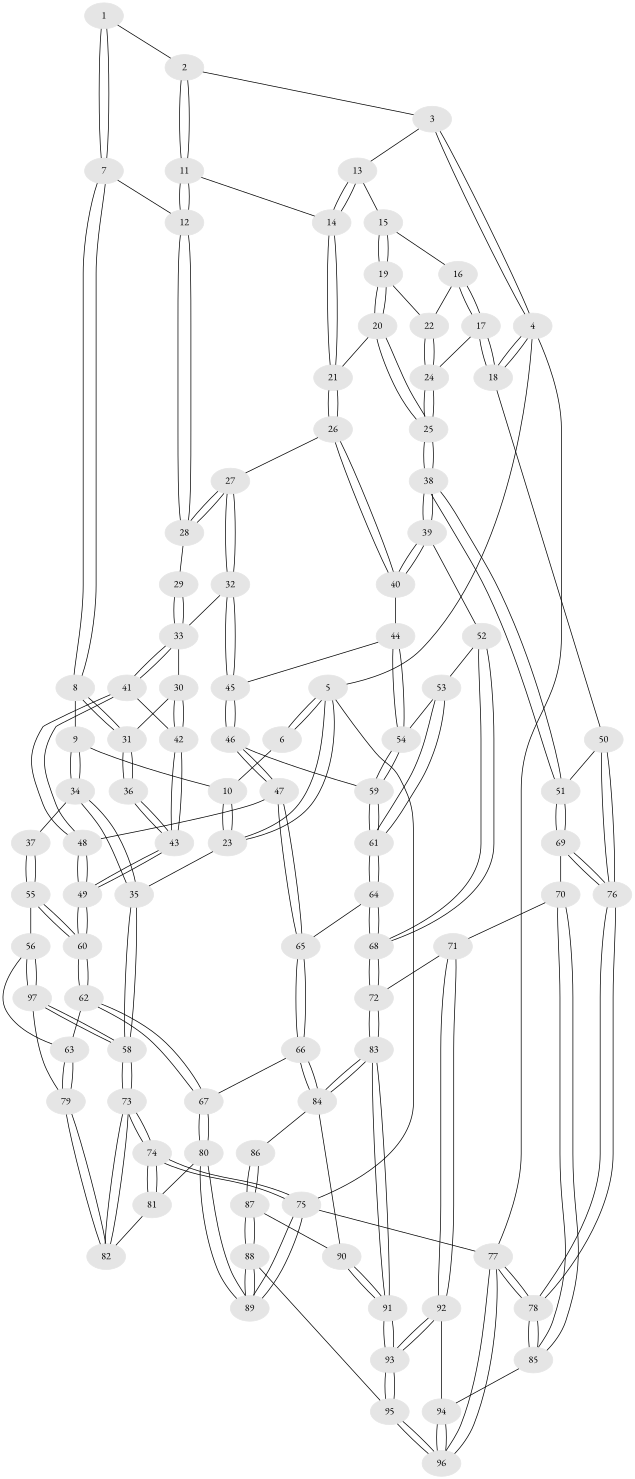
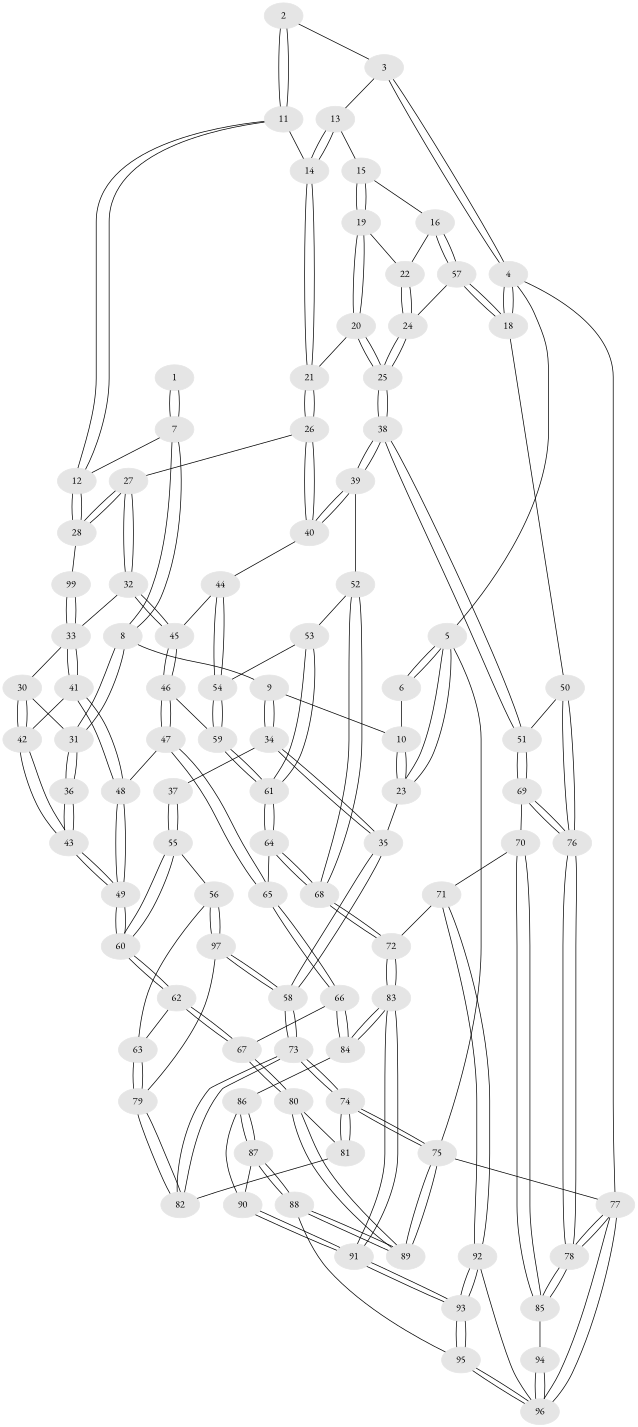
  graph {
    fontname="EB Garamond"
    node [color=gray90 fontname="EB Garamond" style=filled]
    edge [fontname="EB Garamond"]
    1
    2
    7
    3
    11
    8
    12
    4
    13
    14
    5
    18
    77
    15
    6
    23
    75
    50
    78
    96
    10
    35
    89
    9
    31
    28
    34
    36
    37
    21
-   29
+   29 [label=99]
    16
    19
    26
-   17
+   17 [label=57]
    22
    20
    24
    25
    51
    76
    38
    27
    40
    58
    39
    32
    44
    33
    45
    30
    42
    41
    43
    46
    48
    55
    73
    49
    60
    56
    52
    69
    53
    68
    54
    59
    47
    65
    61
    66
    62
    70
    72
    64
    n76 [label=97]
    63
    79
    82
    74
    67
    80
    84
    86
    81
    83
    71
    85
    92
    94
    93
    91
    87
    90
    88
    95
-   1 -- 2
    1 -- 7
    1 -- 7
    2 -- 3
    2 -- 11
    2 -- 11
    7 -- 8
    7 -- 8
    7 -- 12
    3 -- 4
    3 -- 4
    3 -- 13
    11 -- 12
    11 -- 12
    11 -- 14
    8 -- 9
    8 -- 31
    8 -- 31
    12 -- 28
    12 -- 28
    4 -- 5
    4 -- 18
    4 -- 18
    4 -- 77
    13 -- 14
    13 -- 14
    13 -- 15
    14 -- 21
    14 -- 21
    5 -- 6
    5 -- 6
    5 -- 23
    5 -- 23
    5 -- 75
    18 -- 50
    77 -- 78
    77 -- 78
    77 -- 96
    77 -- 96
    15 -- 16
    15 -- 19
    15 -- 19
    6 -- 10
    23 -- 35
    75 -- 77
    75 -- 89
    75 -- 89
    50 -- 51
    50 -- 76
    50 -- 76
    78 -- 85
    78 -- 85
    10 -- 23
    10 -- 23
    35 -- 58
    35 -- 58
    9 -- 10
    9 -- 34
    9 -- 34
    31 -- 36
    31 -- 36
    28 -- 29
    34 -- 35
    34 -- 35
    34 -- 37
    36 -- 43
    36 -- 43
    37 -- 55
    37 -- 55
    21 -- 26
    21 -- 26
    29 -- 33
    29 -- 33
    16 -- 17
    16 -- 17
    16 -- 22
    19 -- 22
    19 -- 20
    19 -- 20
    26 -- 27
    26 -- 40
    26 -- 40
    17 -- 18
    17 -- 18
    17 -- 24
    22 -- 24
    22 -- 24
    20 -- 21
    20 -- 25
    20 -- 25
    24 -- 25
    24 -- 25
    25 -- 38
    25 -- 38
    51 -- 69
    51 -- 69
    76 -- 78
    76 -- 78
    38 -- 51
    38 -- 51
    38 -- 39
    38 -- 39
    27 -- 28
    27 -- 28
    27 -- 32
    27 -- 32
    40 -- 44
    58 -- 73
    58 -- 73
    39 -- 40
    39 -- 40
    39 -- 52
    32 -- 33
    32 -- 45
    32 -- 45
    44 -- 45
    44 -- 54
    44 -- 54
    33 -- 30
    33 -- 41
    33 -- 41
    45 -- 46
    45 -- 46
    30 -- 31
    30 -- 42
    30 -- 42
    42 -- 43
    42 -- 43
    41 -- 42
    41 -- 48
    41 -- 48
    43 -- 49
    43 -- 49
    46 -- 59
    46 -- 47
    46 -- 47
    48 -- 49
    48 -- 49
    55 -- 60
    55 -- 60
    55 -- 56
    73 -- 82
    73 -- 82
    73 -- 74
    73 -- 74
    49 -- 60
    49 -- 60
    60 -- 62
    60 -- 62
    56 -- n76
    56 -- n76
    56 -- 63
    52 -- 53
    52 -- 68
    52 -- 68
    69 -- 76
    69 -- 76
    69 -- 70
    53 -- 54
    53 -- 61
    53 -- 61
    68 -- 72
    68 -- 72
    54 -- 59
    54 -- 59
    59 -- 61
    59 -- 61
    47 -- 48
    47 -- 65
    47 -- 65
    65 -- 66
    65 -- 66
    61 -- 64
    61 -- 64
    66 -- 67
    66 -- 84
    66 -- 84
    62 -- 63
    62 -- 67
    62 -- 67
    70 -- 71
    70 -- 85
    70 -- 85
    72 -- 83
    72 -- 83
    64 -- 68
    64 -- 68
    64 -- 65
    n76 -- 58
    n76 -- 58
    n76 -- 79
    63 -- 79
    63 -- 79
    79 -- 82
    79 -- 82
    74 -- 75
    74 -- 75
    74 -- 81
    74 -- 81
    67 -- 80
    67 -- 80
    80 -- 89
    80 -- 89
    80 -- 81
    84 -- 86
    86 -- 87
    86 -- 87
-   84 -- 90
+   86 -- 90
    81 -- 82
    83 -- 84
    83 -- 84
    83 -- 91
    83 -- 91
    71 -- 72
    71 -- 92
    71 -- 92
    85 -- 94
-   92 -- 94
+   92 -- 96
    92 -- 93
    92 -- 93
    94 -- 96
    94 -- 96
    93 -- 95
    93 -- 95
    91 -- 93
    91 -- 93
    87 -- 90
    87 -- 88
    87 -- 88
    90 -- 91
    90 -- 91
    88 -- 89
    88 -- 89
    88 -- 95
    95 -- 96
    95 -- 96
  }
